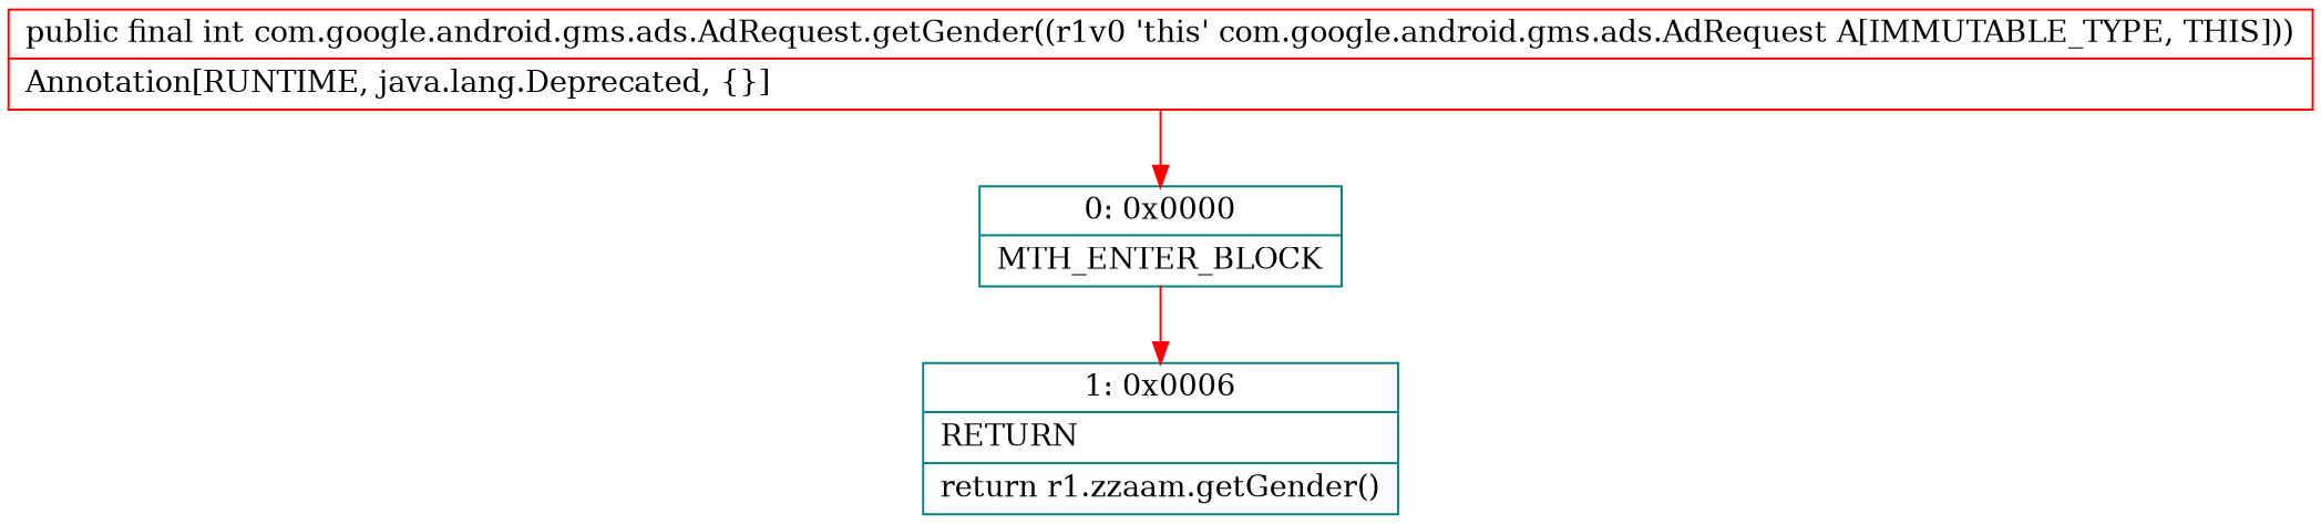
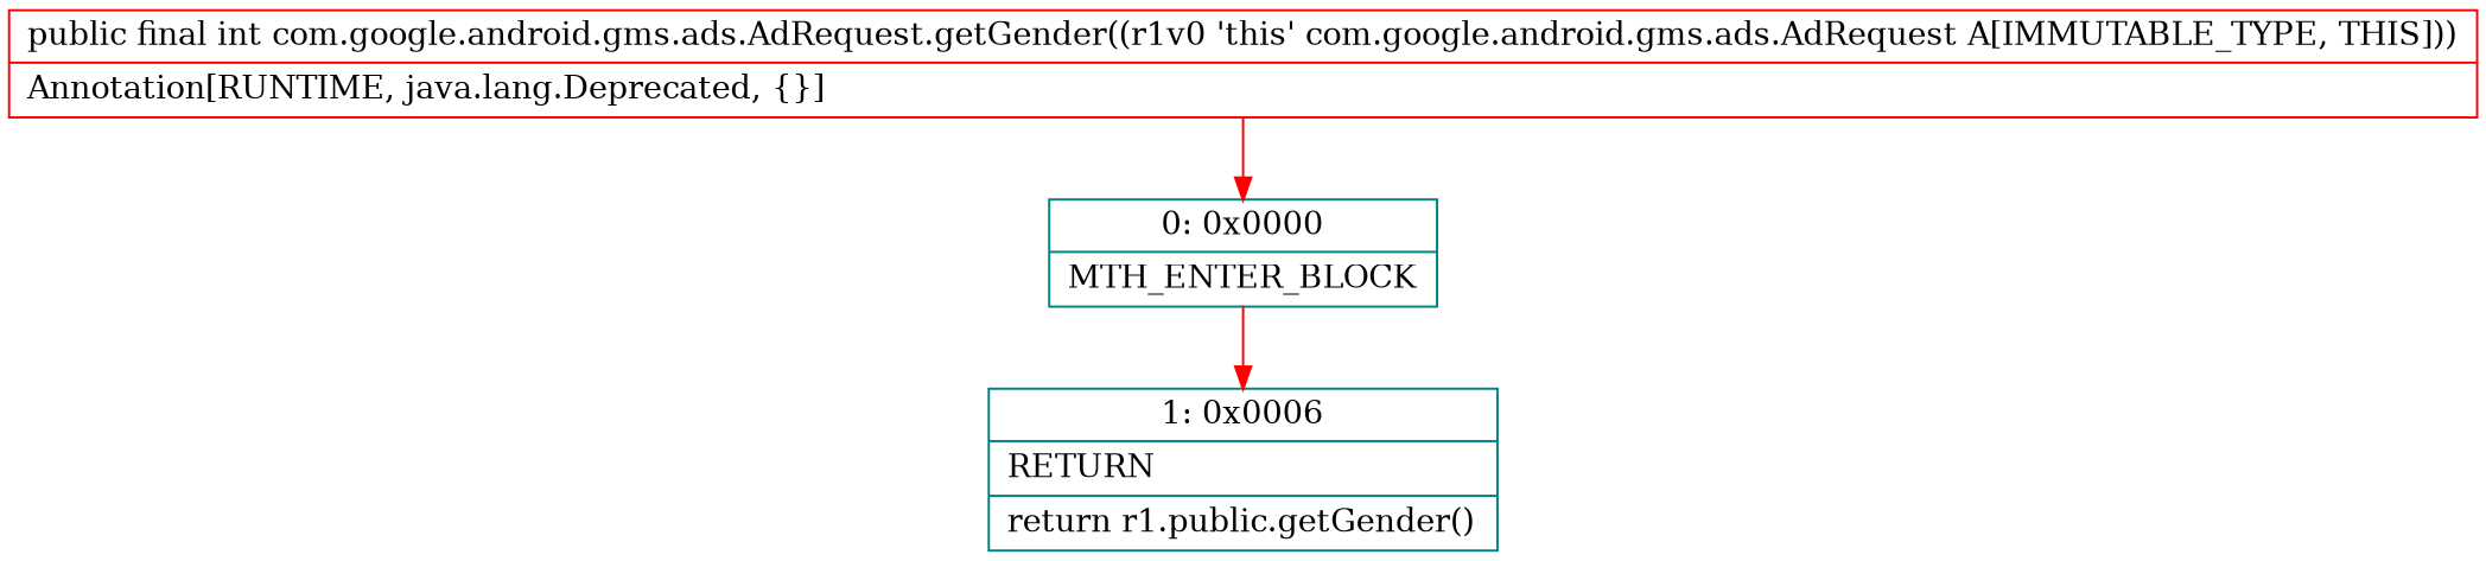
  digraph {
    node [shape=record color=teal]
    edge [color=red]
    n1 [label="{0\:\ 0x0000|MTH_ENTER_BLOCK\l}"]
-   n2 [label="{1\:\ 0x0006|RETURN\l|return r1.zzaam.getGender()\l}"]
+   n2 [label="{1\:\ 0x0006|RETURN\l|return r1.public.getGender()\l}"]
    n3 [label="{public final int com.google.android.gms.ads.AdRequest.getGender((r1v0 'this' com.google.android.gms.ads.AdRequest A[IMMUTABLE_TYPE, THIS]))  | Annotation[RUNTIME, java.lang.Deprecated, \{\}]\l}" color=red]
    n1 -> n2
    n3 -> n1
  }
